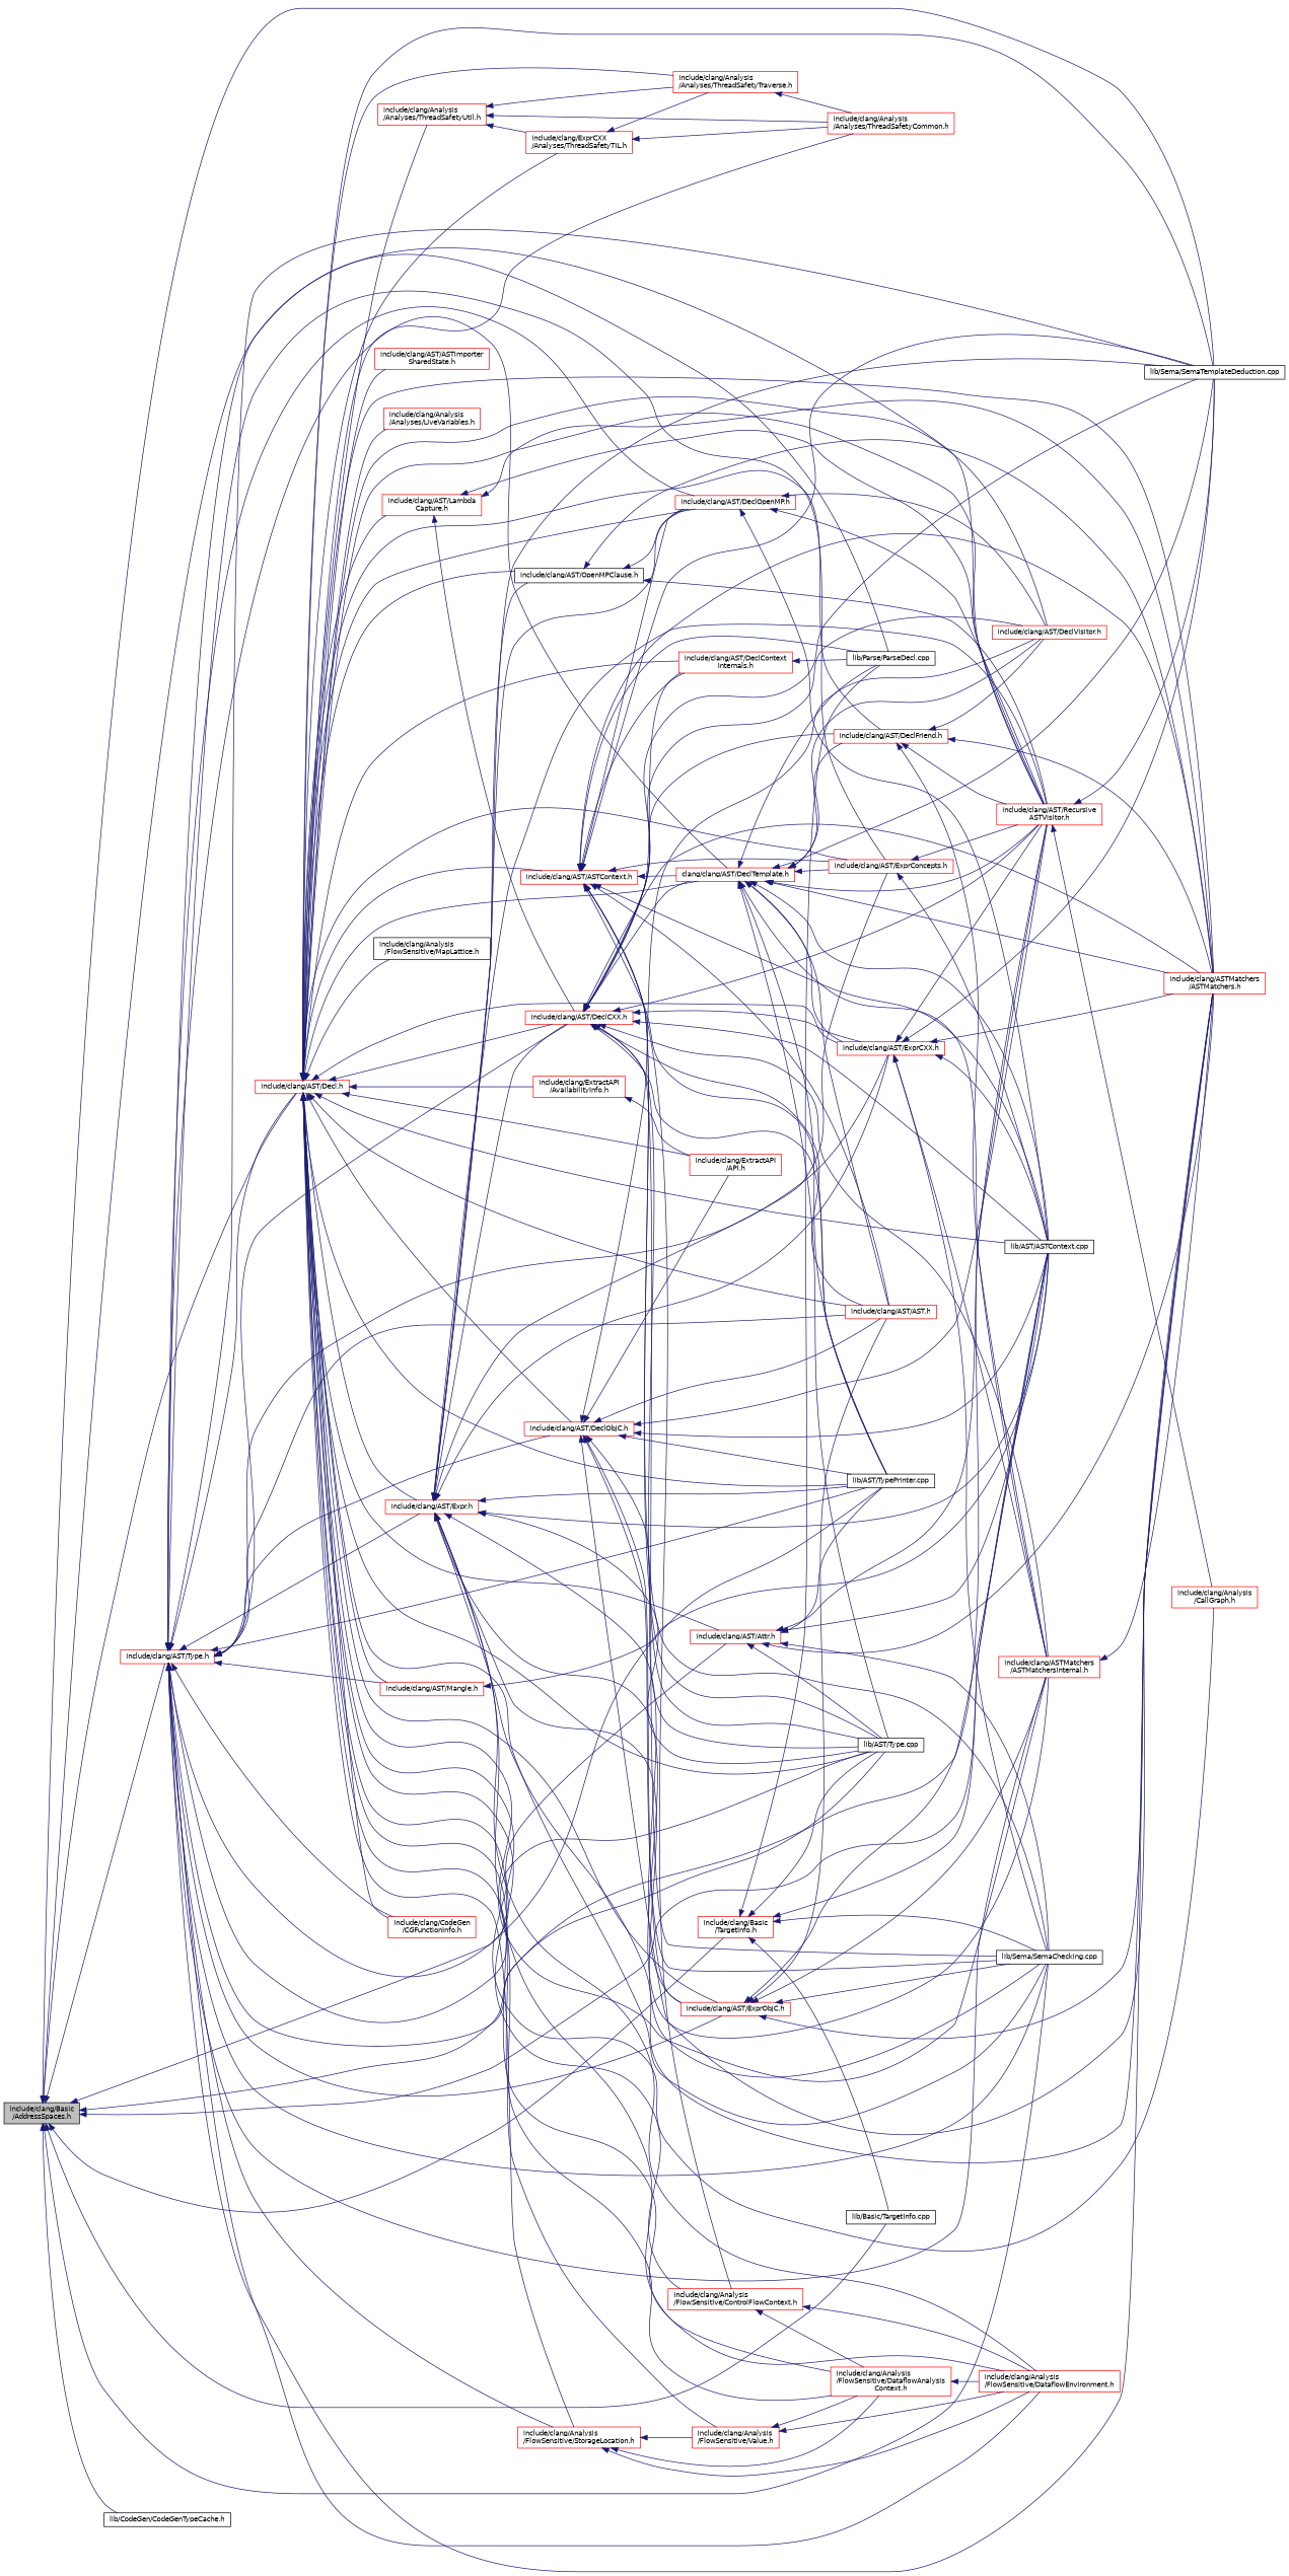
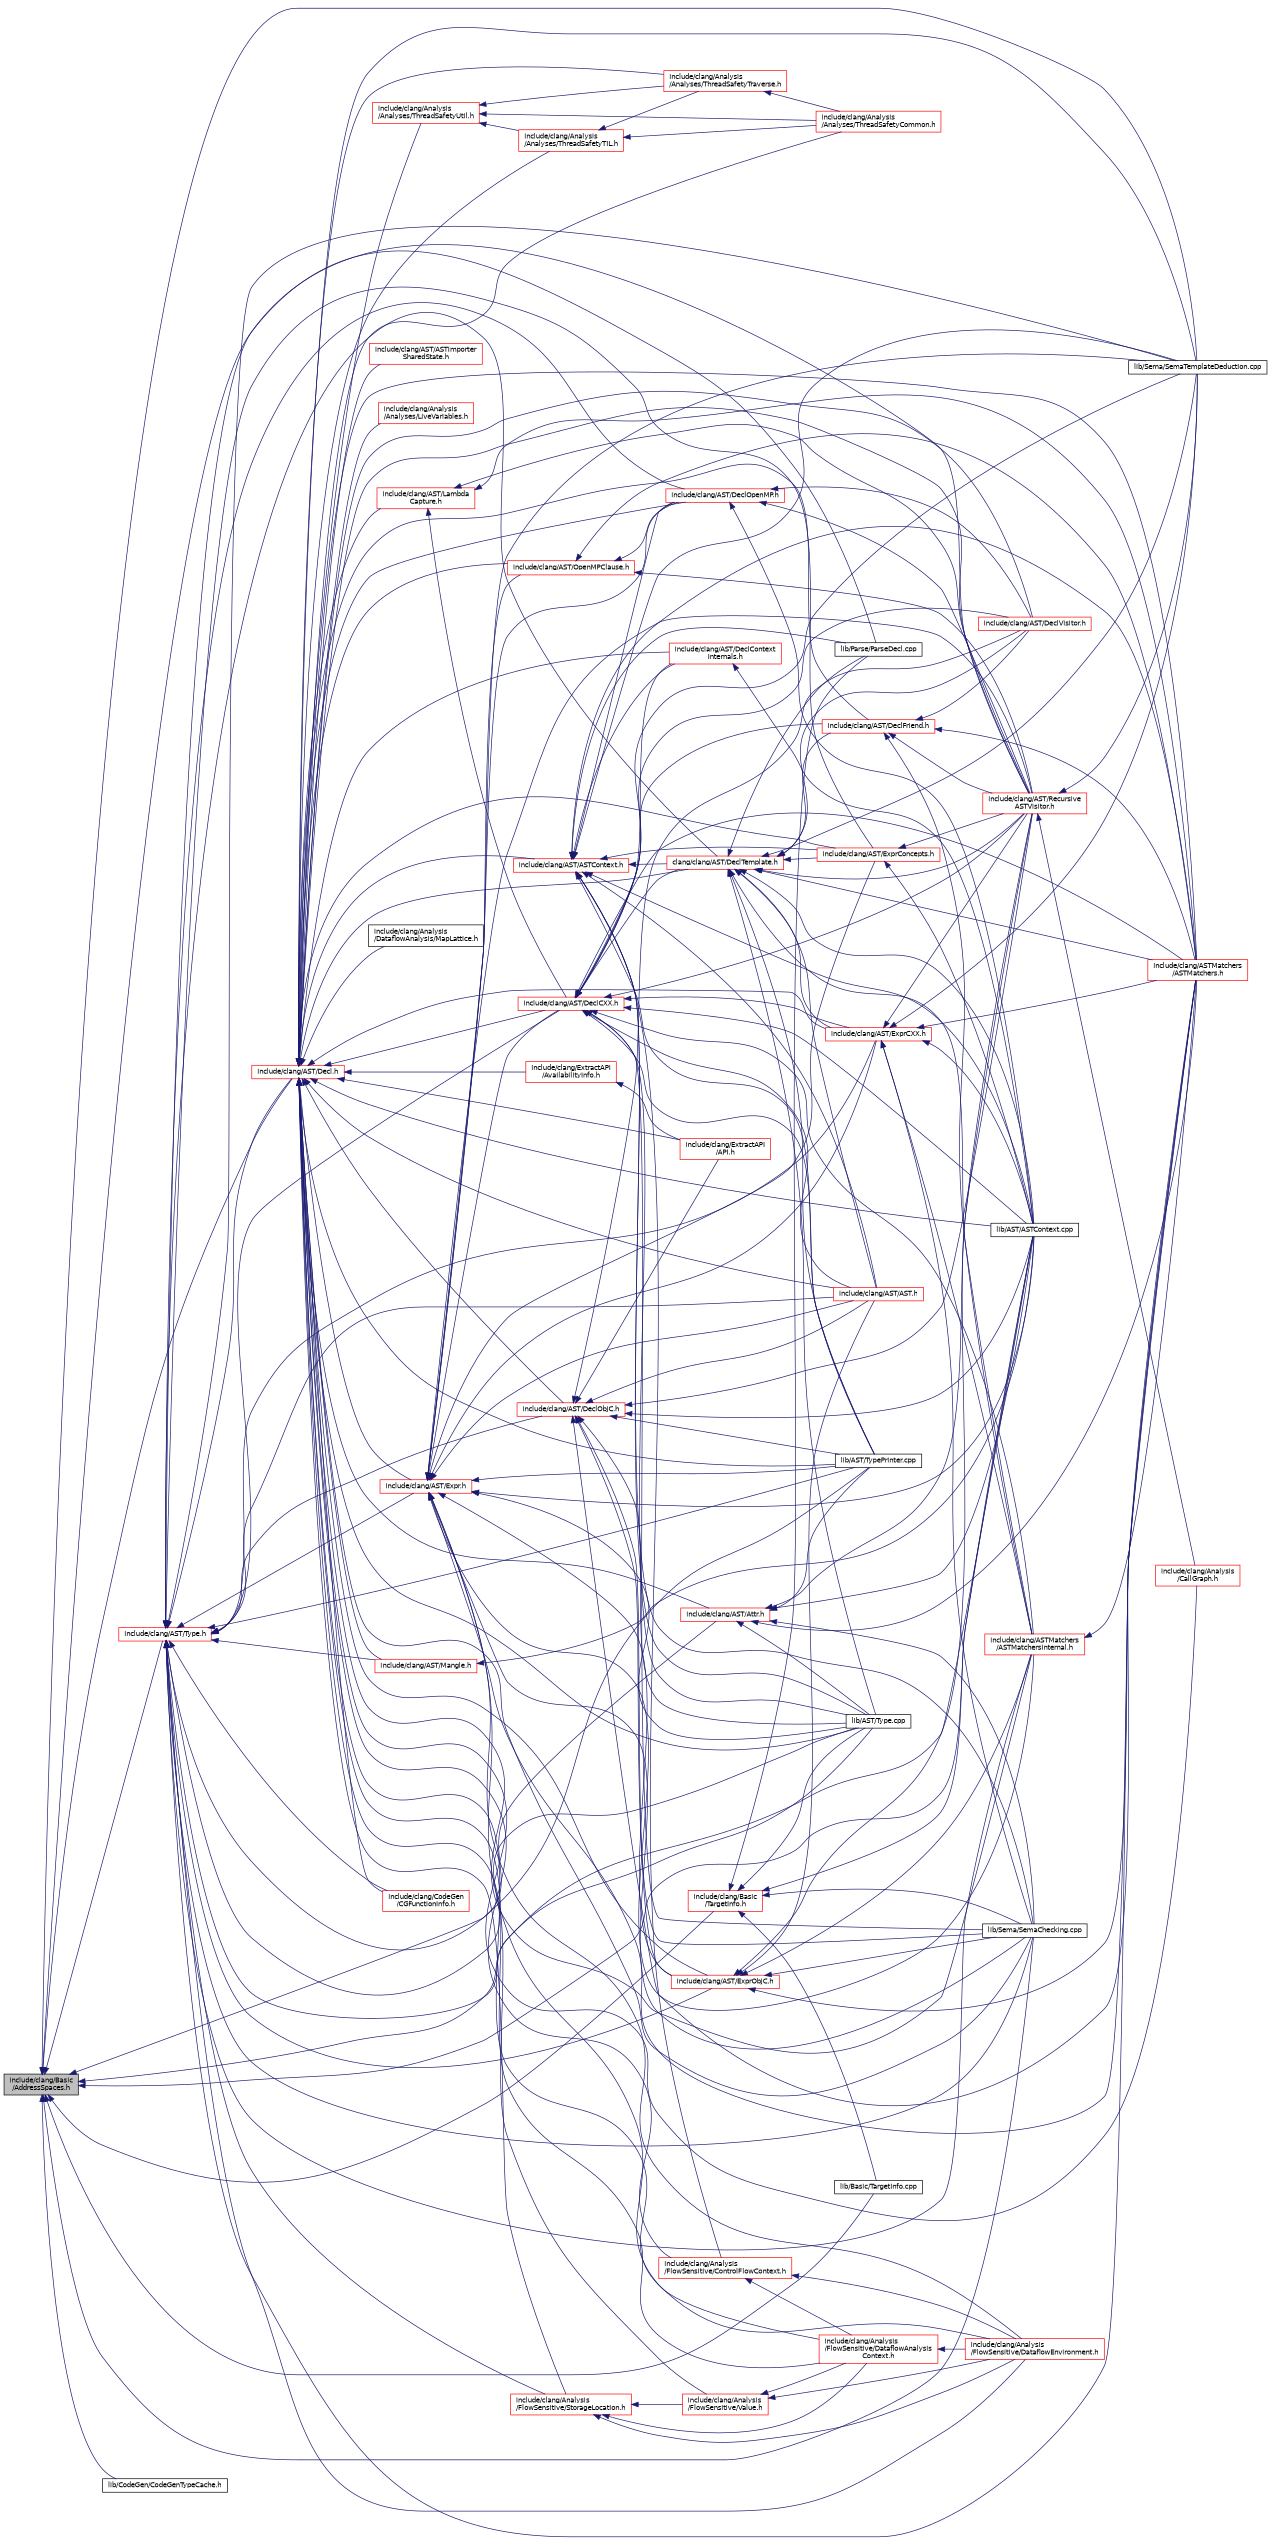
  digraph {
    rankdir=LR
    node [color=red fontname=Helvetica fontsize=10 shape=record]
    edge [color=midnightblue dir=back fontname=Helvetica fontsize=10 labelfontname=Helvetica labelfontsize=10 style=solid]
    n1 [color=black fillcolor=grey75 fontcolor=black height=0.2 label="include/clang/Basic\l/AddressSpaces.h" style=filled width=0.4]
    n2 [height=0.2 label="include/clang/AST/Decl.h" width=0.4]
    n3 [color=black height=0.2 label="lib/AST/ASTContext.cpp" width=0.4]
    n4 [color=black height=0.2 label="lib/Sema/SemaTemplateDeduction.cpp" width=0.4]
    n5 [color=black height=0.2 label="lib/Sema/SemaChecking.cpp" width=0.4]
    n6 [color=black height=0.2 label="lib/AST/Type.cpp" width=0.4]
    n7 [color=black height=0.2 label="lib/AST/TypePrinter.cpp" width=0.4]
    n8 [color=black height=0.2 label="lib/Parse/ParseDecl.cpp" width=0.4]
    n9 [height=0.2 label="include/clang/AST/Type.h" width=0.4]
    n10 [height=0.2 label="include/clang/Basic\l/TargetInfo.h" width=0.4]
    n11 [color=black height=0.2 label="lib/Basic/TargetInfo.cpp" width=0.4]
    n12 [color=black height=0.2 label="lib/CodeGen/CodeGenTypeCache.h" width=0.4]
    n13 [height=0.2 label="include/clang/Analysis\l/Analyses/LiveVariables.h" width=0.4]
    n14 [height=0.2 label="include/clang/Analysis\l/Analyses/ThreadSafetyCommon.h" width=0.4]
-   n15 [height=0.2 label="include/clang/ExprCXX\l/Analyses/ThreadSafetyTIL.h" width=0.4]
+   n15 [height=0.2 label="include/clang/Analysis\l/Analyses/ThreadSafetyTIL.h" width=0.4]
    n16 [height=0.2 label="include/clang/Analysis\l/Analyses/ThreadSafetyTraverse.h" width=0.4]
    n17 [height=0.2 label="include/clang/Analysis\l/Analyses/ThreadSafetyUtil.h" width=0.4]
    n18 [height=0.2 label="include/clang/Analysis\l/CallGraph.h" width=0.4]
    n19 [height=0.2 label="include/clang/Analysis\l/FlowSensitive/ControlFlowContext.h" width=0.4]
    n20 [height=0.2 label="include/clang/Analysis\l/FlowSensitive/DataflowAnalysis\lContext.h" width=0.4]
    n21 [height=0.2 label="include/clang/Analysis\l/FlowSensitive/DataflowEnvironment.h" width=0.4]
-   n22 [color=black height=0.2 label="include/clang/Analysis\l/FlowSensitive/MapLattice.h" width=0.4]
+   n22 [color=black height=0.2 label="include/clang/Analysis\l/DataflowAnalysis/MapLattice.h" width=0.4]
    n23 [height=0.2 label="include/clang/Analysis\l/FlowSensitive/StorageLocation.h" width=0.4]
    n24 [height=0.2 label="include/clang/Analysis\l/FlowSensitive/Value.h" width=0.4]
    n25 [height=0.2 label="include/clang/AST/AST.h" width=0.4]
    n26 [height=0.2 label="include/clang/AST/ASTContext.h" width=0.4]
    n27 [height=0.2 label="include/clang/AST/DeclContext\lInternals.h" width=0.4]
    n28 [height=0.2 label="include/clang/AST/DeclOpenMP.h" width=0.4]
    n29 [height=0.2 label="include/clang/AST/DeclVisitor.h" width=0.4]
    n30 [height=0.2 label="include/clang/AST/Recursive\lASTVisitor.h" width=0.4]
    n31 [height=0.2 label="clang/clang/AST/DeclTemplate.h" width=0.4]
    n32 [height=0.2 label="include/clang/AST/DeclFriend.h" width=0.4]
    n33 [height=0.2 label="include/clang/ASTMatchers\l/ASTMatchers.h" width=0.4]
    n34 [height=0.2 label="include/clang/ASTMatchers\l/ASTMatchersInternal.h" width=0.4]
    n35 [height=0.2 label="include/clang/AST/ExprConcepts.h" width=0.4]
    n36 [height=0.2 label="include/clang/AST/ExprCXX.h" width=0.4]
    n37 [height=0.2 label="include/clang/AST/ASTImporter\lSharedState.h" width=0.4]
    n38 [height=0.2 label="include/clang/AST/Attr.h" width=0.4]
    n39 [height=0.2 label="include/clang/AST/DeclCXX.h" width=0.4]
    n40 [height=0.2 label="include/clang/AST/DeclObjC.h" width=0.4]
    n41 [height=0.2 label="include/clang/AST/ExprObjC.h" width=0.4]
    n42 [height=0.2 label="include/clang/ExtractAPI\l/API.h" width=0.4]
    n43 [height=0.2 label="include/clang/AST/Expr.h" width=0.4]
-   n44 [color=black height=0.2 label="include/clang/AST/OpenMPClause.h" width=0.4]
+   n44 [height=0.2 label="include/clang/AST/OpenMPClause.h" width=0.4]
    n45 [height=0.2 label="include/clang/AST/Lambda\lCapture.h" width=0.4]
    n46 [height=0.2 label="include/clang/AST/Mangle.h" width=0.4]
    n47 [height=0.2 label="include/clang/CodeGen\l/CGFunctionInfo.h" width=0.4]
    n48 [height=0.2 label="include/clang/ExtractAPI\l/AvailabilityInfo.h" width=0.4]
    n1 -> n2
    n1 -> n3
    n1 -> n4
    n1 -> n5
    n1 -> n6
    n1 -> n7
    n1 -> n8
    n1 -> n9
    n1 -> n10
    n1 -> n11
    n1 -> n12
    n2 -> n3
    n2 -> n4
    n2 -> n5
    n2 -> n6
    n2 -> n7
    n2 -> n13
    n2 -> n14
    n2 -> n15
    n2 -> n16
    n2 -> n17
    n2 -> n18
    n2 -> n19
    n2 -> n20
    n2 -> n21
    n2 -> n22
    n2 -> n23
    n2 -> n24
    n2 -> n25
    n2 -> n26
    n2 -> n27
    n2 -> n28
    n2 -> n29
    n2 -> n30
    n2 -> n31
    n2 -> n32
    n2 -> n33
    n2 -> n34
    n2 -> n35
    n2 -> n36
    n2 -> n37
    n2 -> n38
    n2 -> n39
    n2 -> n40
    n2 -> n41
    n2 -> n42
    n2 -> n43
    n2 -> n44
    n2 -> n45
    n2 -> n46
    n2 -> n47
    n2 -> n48
    n9 -> n2
    n9 -> n3
    n9 -> n4
    n9 -> n5
    n9 -> n6
    n9 -> n7
    n9 -> n21
    n9 -> n23
    n9 -> n25
    n9 -> n28
    n9 -> n30
    n9 -> n31
    n9 -> n33
    n9 -> n34
    n9 -> n35
    n9 -> n36
    n9 -> n38
    n9 -> n39
    n9 -> n40
    n9 -> n41
    n9 -> n43
    n9 -> n46
    n9 -> n47
    n10 -> n3
    n10 -> n5
    n10 -> n6
    n10 -> n8
    n10 -> n11
    n15 -> n14
    n15 -> n16
    n16 -> n14
    n17 -> n14
    n17 -> n15
    n17 -> n16
    n19 -> n20
    n19 -> n21
    n20 -> n21
    n23 -> n20
    n23 -> n21
    n23 -> n24
    n24 -> n20
    n24 -> n21
    n26 -> n3
    n26 -> n4
    n26 -> n5
    n26 -> n6
    n26 -> n7
    n26 -> n8
    n26 -> n19
    n26 -> n25
    n26 -> n27
    n26 -> n28
    n26 -> n31
    n26 -> n33
    n26 -> n35
-   n27 -> n8
+   n27 -> n3
    n28 -> n3
    n28 -> n29
    n28 -> n30
    n30 -> n4
    n30 -> n18
    n31 -> n3
    n31 -> n4
    n31 -> n6
    n31 -> n7
    n31 -> n8
    n31 -> n25
    n31 -> n29
    n31 -> n30
    n31 -> n32
    n31 -> n33
    n31 -> n34
    n31 -> n35
    n31 -> n36
    n32 -> n29
    n32 -> n30
    n32 -> n33
    n32 -> n34
    n34 -> n33
    n35 -> n3
    n35 -> n30
    n36 -> n3
    n36 -> n4
    n36 -> n5
    n36 -> n30
    n36 -> n33
    n36 -> n34
    n38 -> n3
    n38 -> n5
    n38 -> n6
    n38 -> n7
    n38 -> n30
    n38 -> n33
    n39 -> n3
    n39 -> n4
    n39 -> n5
    n39 -> n6
    n39 -> n7
    n39 -> n25
    n39 -> n27
    n39 -> n29
    n39 -> n30
    n39 -> n31
    n39 -> n32
    n39 -> n33
    n39 -> n34
    n39 -> n36
    n40 -> n3
    n40 -> n5
    n40 -> n6
    n40 -> n7
    n40 -> n25
    n40 -> n29
    n40 -> n30
    n40 -> n33
    n40 -> n41
    n40 -> n42
    n41 -> n5
    n41 -> n25
    n41 -> n30
    n41 -> n33
    n41 -> n34
    n43 -> n3
    n43 -> n4
    n43 -> n5
    n43 -> n6
    n43 -> n7
    n43 -> n20
    n43 -> n21
+   n43 -> n25
    n43 -> n28
    n43 -> n30
    n43 -> n33
    n43 -> n34
    n43 -> n35
    n43 -> n36
    n43 -> n39
    n43 -> n41
    n43 -> n44
    n44 -> n28
    n44 -> n30
    n44 -> n33
    n45 -> n30
    n45 -> n33
    n45 -> n39
    n46 -> n3
    n48 -> n42
  }
